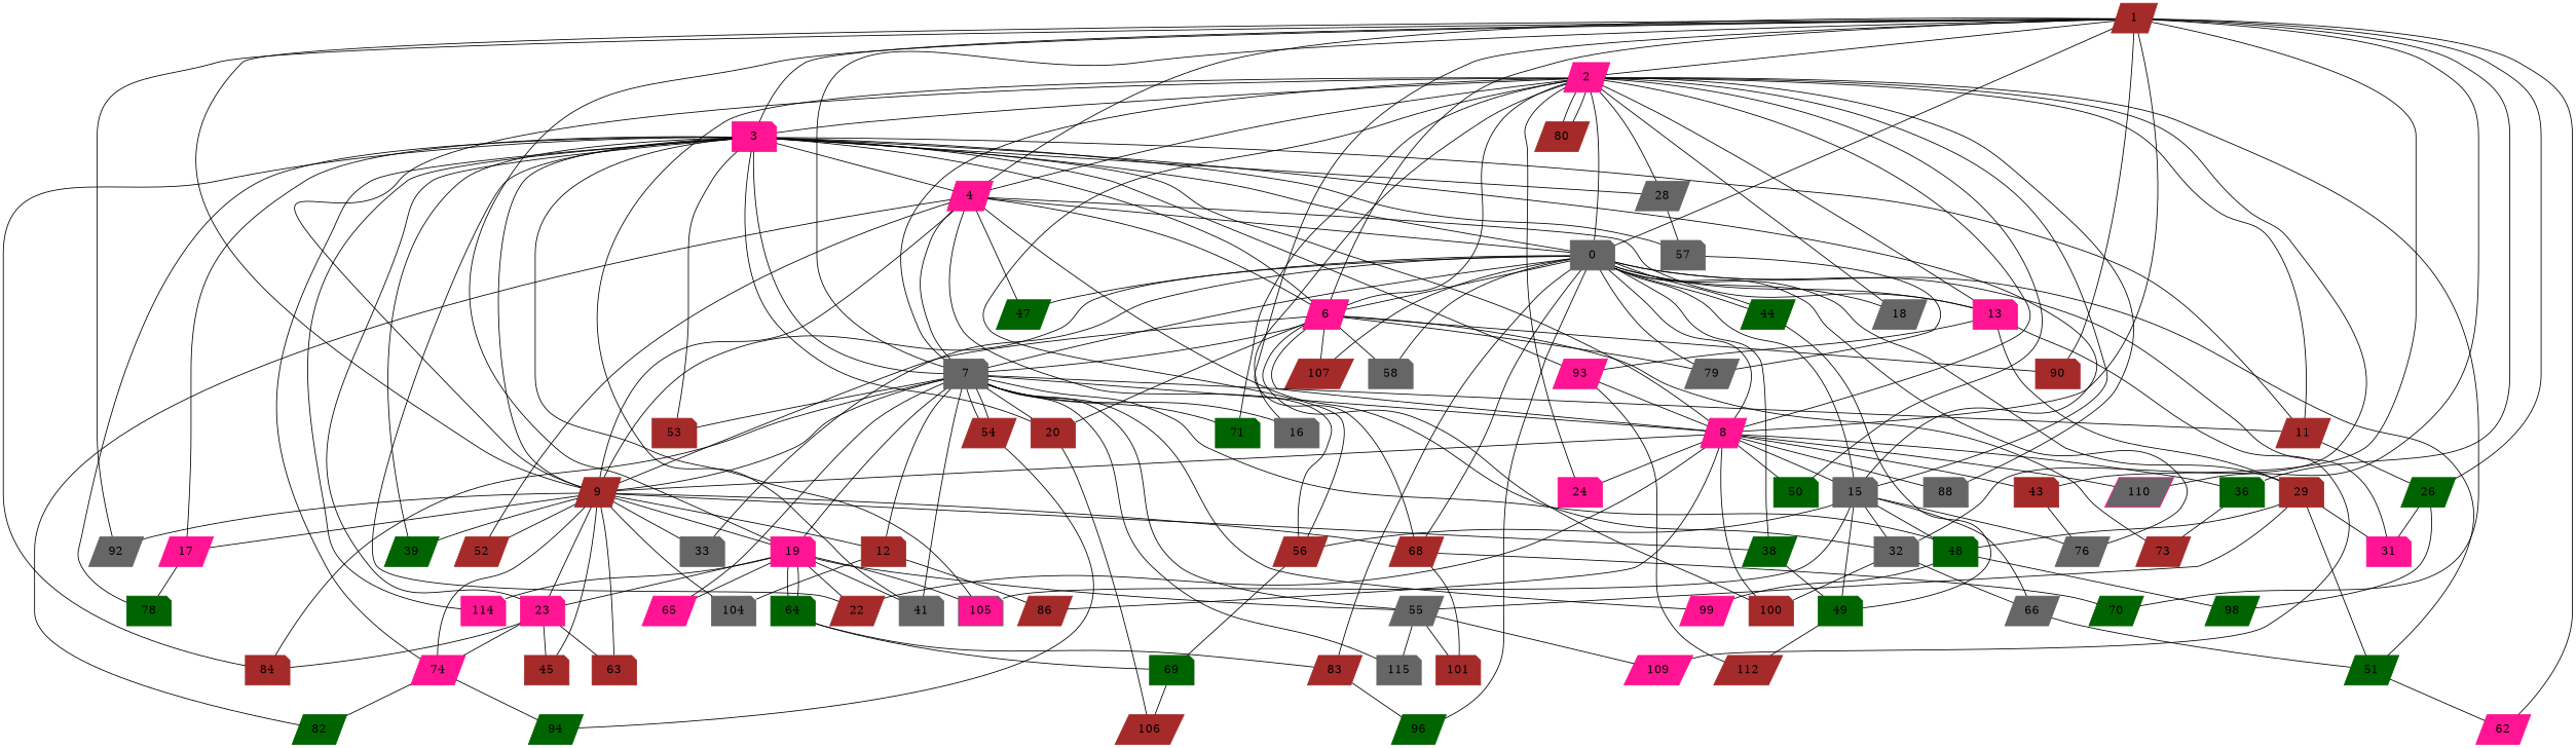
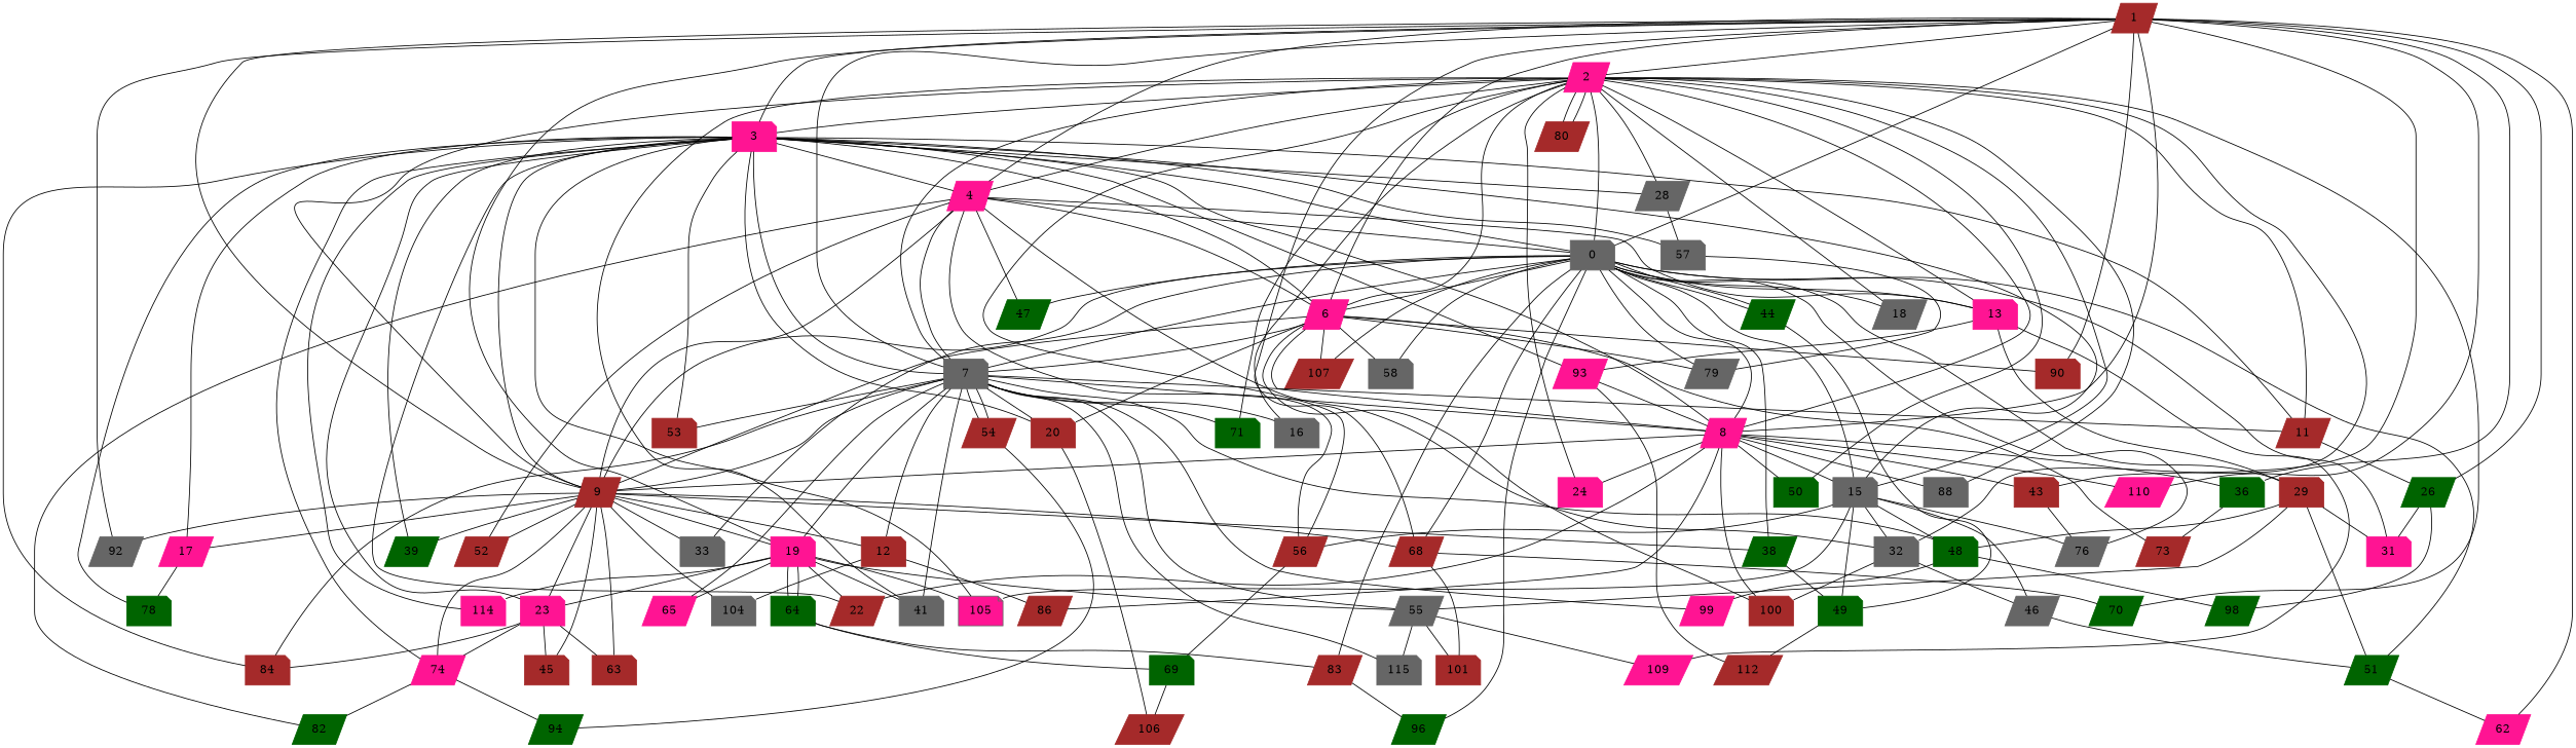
  graph {
    node [color=brown shape=parallelogram style=filled]
    1 [super="+21"]
    2 [color=deeppink super="+66"]
    3 [color=deeppink shape=note super="+30"]
    4 [color=deeppink super="+60"]
    n5 [color=gray40 label=0 shape=note super="+10"]
    6 [color=deeppink super="+67"]
    7 [color=gray40 shape=note super="+91"]
    8 [color=deeppink super="+59"]
    9 [super="+27"]
    19 [color=deeppink shape=note super="+25"]
    26 [color=darkgreen]
    36 [color=darkgreen shape=note]
    43 [shape=note]
    62 [color=deeppink]
    68 [super="+87"]
    90 [shape=note]
    92 [color=gray40]
-   110 [color=deeppink fillcolor=gray40]
+   110 [color=deeppink]
    11 [super="+14"]
    13 [color=deeppink shape=note super="+37"]
    15 [color=gray40 shape=note super="+35"]
    16 [color=gray40 shape=note]
    18 [color=gray40]
    24 [color=deeppink shape=note]
    28 [color=gray40]
    32 [color=gray40 shape=note super="+34"]
    41 [color=gray40 shape=note]
    50 [color=darkgreen shape=note]
    56
    70 [color=darkgreen]
    71 [color=darkgreen shape=note]
    80
    88 [color=gray40 shape=note]
    17 [color=deeppink]
    20 [shape=note super="+61"]
    22
    23 [color=deeppink shape=note super="+42"]
    39 [color=darkgreen]
    53 [shape=note]
    57 [color=gray40 shape=note]
    74 [color=deeppink super="+95"]
    78 [color=darkgreen shape=note]
    84 [shape=note super="+85"]
    93 [color=deeppink]
    105 [color=gray40 fillcolor=deeppink shape=note super="+108"]
    114 [color=deeppink shape=note]
    47 [color=darkgreen]
    52
    82 [color=darkgreen]
    29 [shape=note]
    31 [color=deeppink shape=note super="+77"]
    33 [color=gray40 shape=note]
    38 [color=darkgreen super="+40"]
    44 [color=darkgreen]
    51 [color=darkgreen super="+102"]
    58 [color=gray40 shape=note super="+89"]
    76 [color=gray40 super="+81"]
    79 [color=gray40 super="+103"]
    83
    96 [color=darkgreen]
    107
    73
    100 [shape=note super="+113"]
    12 [shape=note]
    48 [color=darkgreen shape=note super="+75"]
    54
    55 [color=gray40 super="+111"]
    65 [color=deeppink]
    99 [color=deeppink]
    115 [color=gray40 shape=note]
    86 [super="+97"]
    45 [shape=note]
    63 [shape=note]
    104 [color=gray40 shape=note]
    64 [color=darkgreen shape=note]
    98 [color=darkgreen]
    101 [shape=note]
    109 [color=deeppink]
-   46 [color=gray40 label=66]
+   46 [color=gray40]
    49 [color=darkgreen shape=note super="+72"]
    69 [color=darkgreen shape=note]
    106
    94 [color=darkgreen]
    112
    1 -- 2
    1 -- 3
    1 -- 4
    1 -- n5 [weight=2]
    1 -- 6
    1 -- 7
    1 -- 8 [weight=2]
    1 -- 9
    1 -- 19
    1 -- 26
    1 -- 36
    1 -- 43
    1 -- 62
    1 -- 68
    1 -- 90
    1 -- 92
    1 -- 110
    2 -- 3
    2 -- 4
    2 -- n5 [weight=2]
    2 -- 6
    2 -- 7
    2 -- 8
    2 -- 9 [weight=2]
    2 -- 11
    2 -- 13
    2 -- 15
    2 -- 16
    2 -- 18
    2 -- 24
    2 -- 28
    2 -- 32
    2 -- 41
    2 -- 50
    2 -- 56
    2 -- 70
    2 -- 71
    2 -- 80
    2 -- 80
    2 -- 88
    3 -- 4
    3 -- n5 [weight=2]
    3 -- 6
    3 -- 7
    3 -- 8
    3 -- 9
    3 -- 11
    3 -- 15
    3 -- 28
    3 -- 17
    3 -- 20
    3 -- 22
    3 -- 23
    3 -- 39
    3 -- 53
    3 -- 57
    3 -- 74
    3 -- 78
    3 -- 84
    3 -- 93
    3 -- 105
    3 -- 114
    4 -- n5 [weight=2]
    4 -- 6
    4 -- 7
    4 -- 9
    4 -- 13
    4 -- 32
    4 -- 56
    4 -- 47
    4 -- 52
    4 -- 82
    n5 -- 6 [weight=2]
    n5 -- 7 [weight=2]
    n5 -- 8 [weight=2]
    n5 -- 9 [weight=2]
    n5 -- 68
    n5 -- 13
    n5 -- 15
    n5 -- 18
    n5 -- 47
    n5 -- 29
    n5 -- 31
    n5 -- 33
    n5 -- 38
    n5 -- 44
    n5 -- 44
    n5 -- 51
    n5 -- 58
    n5 -- 76
    n5 -- 79
    n5 -- 83
    n5 -- 96
    n5 -- 107
    6 -- 7
    6 -- 8
    6 -- 9
    6 -- 90
    6 -- 20 [weight=2]
    6 -- 58 [weight=2]
    6 -- 79
    6 -- 107
    6 -- 73
    6 -- 100
    7 -- 8
    7 -- 9
    7 -- 19
    7 -- 11
    7 -- 16
    7 -- 41
    7 -- 71
    7 -- 20
    7 -- 53
    7 -- 84
    7 -- 12
    7 -- 48
    7 -- 54
    7 -- 54
    7 -- 55
    7 -- 65
    7 -- 99
    7 -- 115
    8 -- 9 [weight=2]
    8 -- 36
    8 -- 43
    8 -- 110
    8 -- 15
    8 -- 24
    8 -- 50
    8 -- 88
    8 -- 22
    8 -- 100
    8 -- 86 [weight=2]
    9 -- 19
    9 -- 68
    9 -- 92
    9 -- 17
    9 -- 23
    9 -- 39
    9 -- 74
    9 -- 52
    9 -- 33
    9 -- 38 [weight=2]
    9 -- 12
    9 -- 45
    9 -- 63
    9 -- 104
    19 -- 41
    19 -- 22
    19 -- 23
    19 -- 105
    19 -- 114
    19 -- 55
    19 -- 65
    19 -- 64
    19 -- 64
    26 -- 31
    26 -- 98
    36 -- 73
    43 -- 76
    68 -- 70
    68 -- 101
    11 -- 26
    13 -- 93
    13 -- 29
    13 -- 109
    15 -- 32
    15 -- 56
    15 -- 105
    15 -- 76
    15 -- 48
    15 -- 46
    15 -- 49
    28 -- 57
    32 -- 100
    32 -- 46
    56 -- 69
    17 -- 78
    20 -- 106
    23 -- 74
    23 -- 84
    23 -- 45
    23 -- 63
    57 -- 79
    74 -- 82
    74 -- 94
    93 -- 8
    93 -- 112
    29 -- 31
    29 -- 51
    29 -- 48
    29 -- 55
    38 -- 49
    44 -- 49
    51 -- 62
    83 -- 96
    12 -- 86
    12 -- 104
    48 -- 99
    48 -- 98
    54 -- 94
    55 -- 115
    55 -- 101
    55 -- 109
    64 -- 83
    64 -- 69
    46 -- 51
    49 -- 112
    69 -- 106
  }
